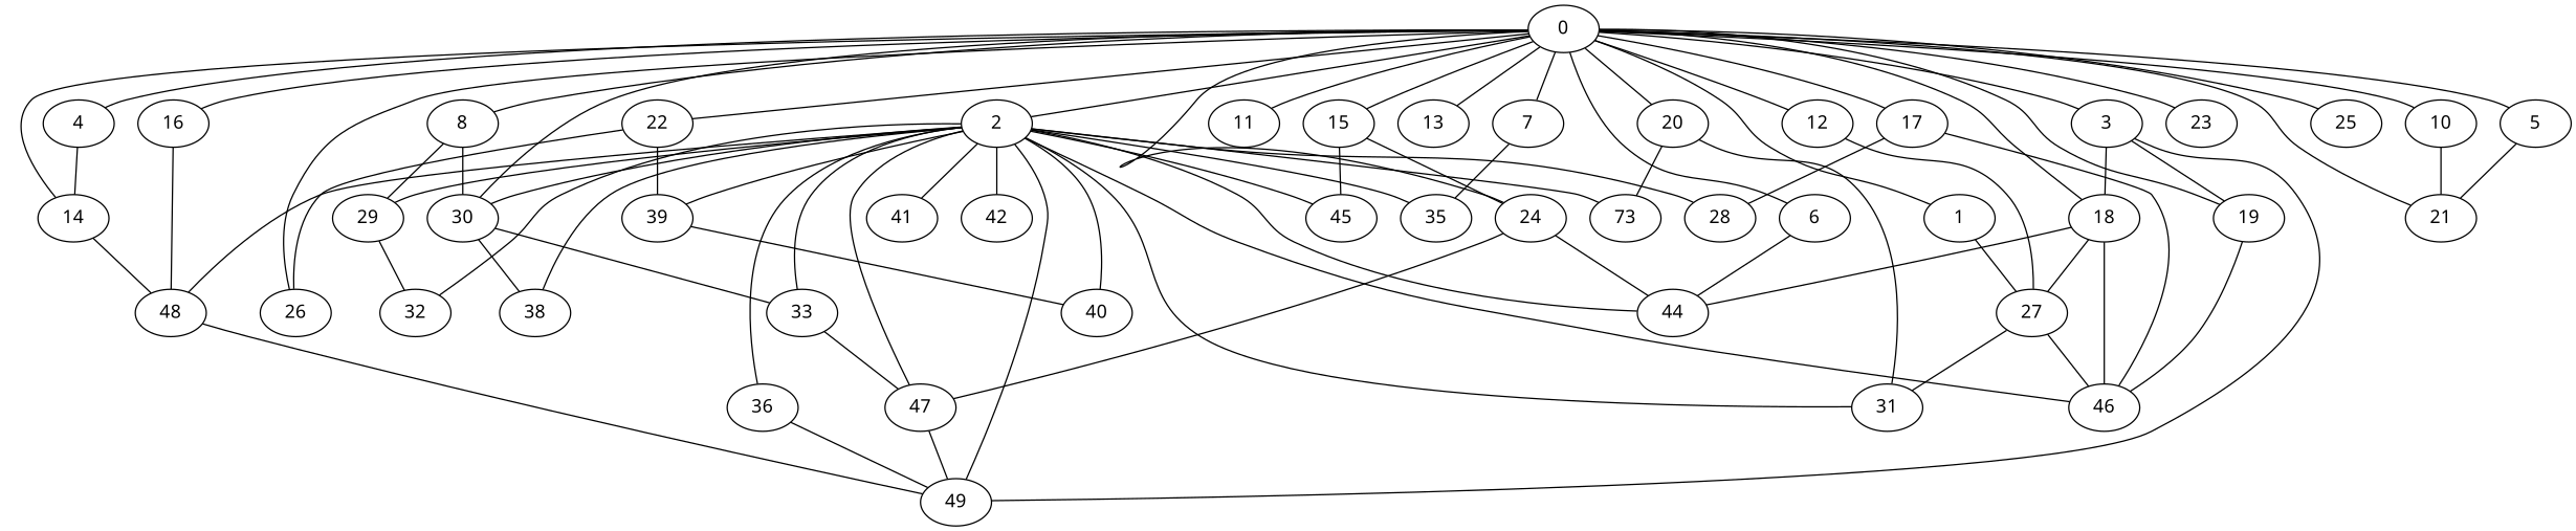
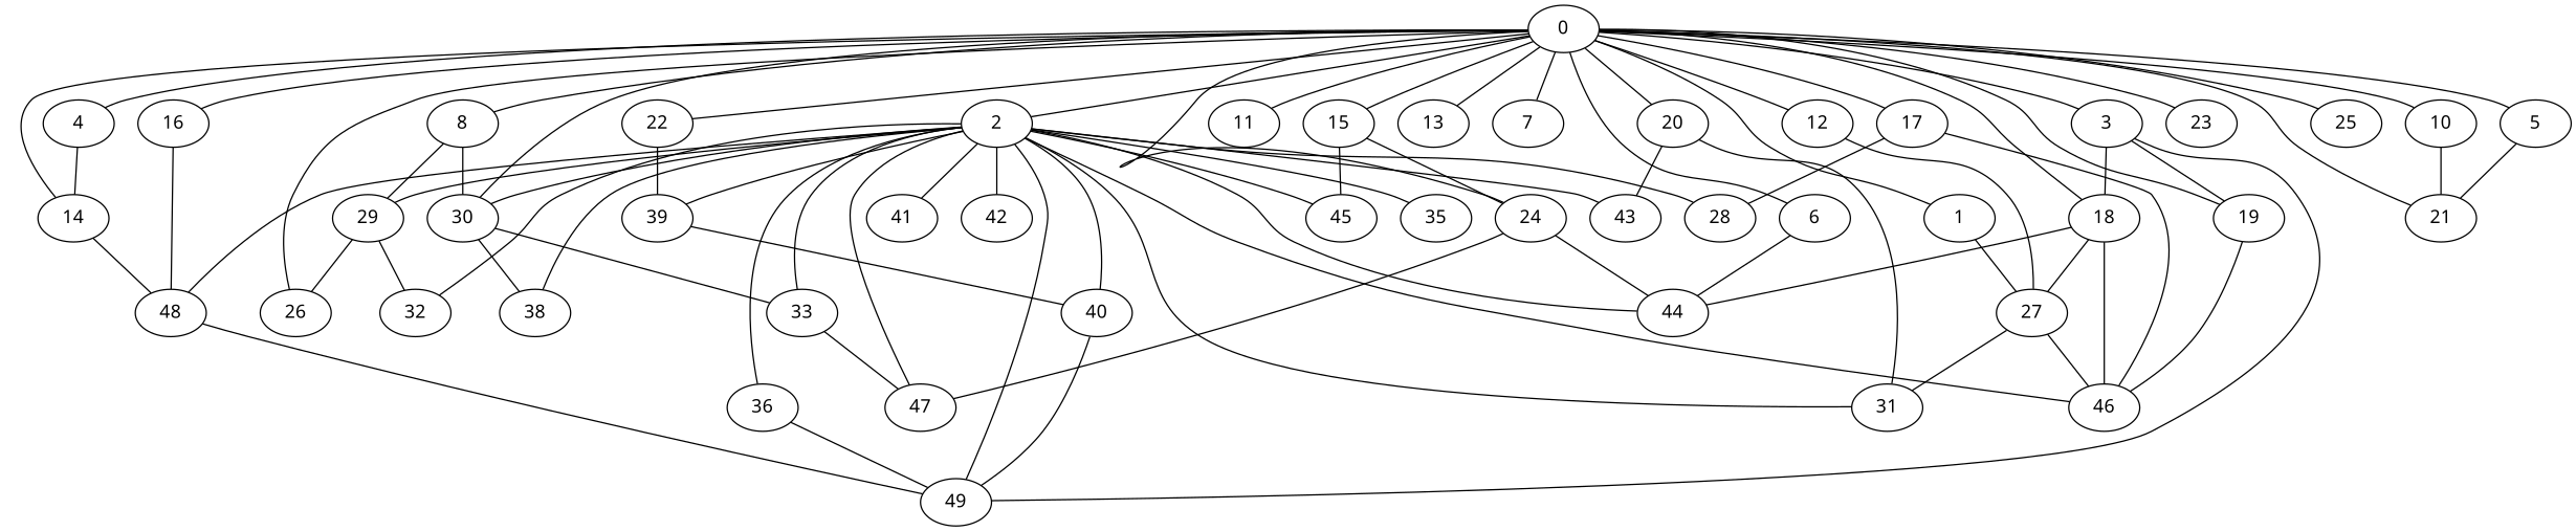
  graph {
    fontname="Noto Sans"
    node [fontname="Noto Sans"]
    edge [fontname="Noto Sans"]
    0
    1
    2
    3
    4
    5
    6
    7
    8
    10
    11
    12
    13
    14
    15
    16
    17
    18
    19
    20
    21
    22
    23
    24
    25
    26
    30
    27
    28
    29
    31
    32
    33
    35
    36
    38
    39
    40
    41
    42
-   43 [label=73]
+   43
    44
    45
    46
    47
    48
    49
    0 -- 1
    0 -- 2
    0 -- 3
    0 -- 4
    0 -- 5
    0 -- 6
    0 -- 7
    0 -- 8
    0 -- 10
    0 -- 11
    0 -- 12
    0 -- 13
    0 -- 14
    0 -- 15
    0 -- 16
    0 -- 17
    0 -- 18
    0 -- 19
    0 -- 20
    0 -- 21
    0 -- 22
    0 -- 23
    0 -- 24
    0 -- 25
    0 -- 26
    0 -- 30
    1 -- 27
    2 -- 30
    2 -- 28
    2 -- 29
    2 -- 31
    2 -- 32
    2 -- 33
    2 -- 35
    2 -- 36
    2 -- 38
    2 -- 39
    2 -- 40
    2 -- 41
    2 -- 42
    2 -- 43
    2 -- 44
    2 -- 45
    2 -- 46
    2 -- 47
    2 -- 48
    2 -- 49
    3 -- 18
    3 -- 19
    3 -- 49
    4 -- 14
    5 -- 21
    6 -- 44
-   7 -- 35
    8 -- 30
    8 -- 29
    10 -- 21
    12 -- 27
    14 -- 48
    15 -- 24
    15 -- 45
    16 -- 48
    17 -- 28
    17 -- 46
    18 -- 27
    18 -- 44
    18 -- 46
    19 -- 46
    20 -- 31
    20 -- 43
-   22 -- 26
+   29 -- 26
    22 -- 39
    24 -- 44
    24 -- 47
    30 -- 33
    30 -- 38
    27 -- 31
    27 -- 46
    29 -- 32
    33 -- 47
    36 -- 49
    39 -- 40
-   47 -- 49
+   40 -- 49
    48 -- 49
  }
